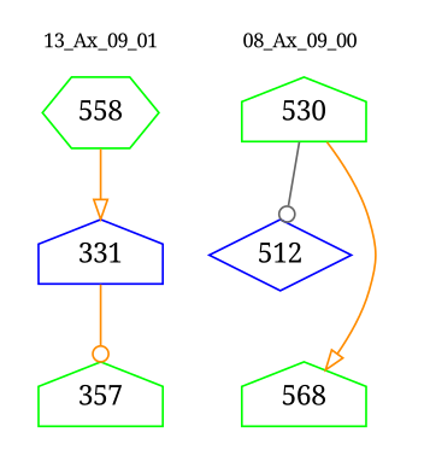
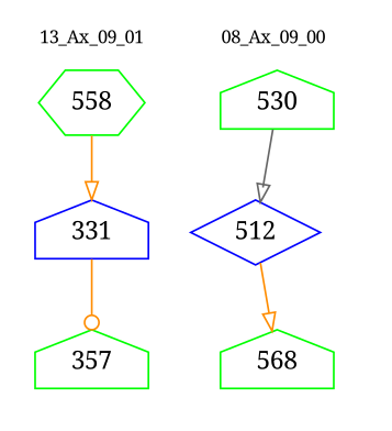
  digraph {
    fontname="Noto Serif"
    node [color=green fontname="Noto Serif" shape=house]
    edge [arrowhead=onormal color=darkorange fontname="Noto Serif"]
    n1 [label=558 shape=hexagon]
    n2 [color=blue label=331]
    n3 [label=357]
    n4 [label=530]
    n5 [color=blue label=512 shape=diamond]
    n6 [label=568]
    subgraph cluster_1 {
      color=white
      fontsize=10
      label="13_Ax_09_01"
      n1
      n2
      n3
    }
    subgraph cluster_2 {
      color=white
      fontsize=10
      label="08_Ax_09_00"
      n4
      n5
      n6
    }
    n1 -> n2
    n2 -> n3 [arrowhead=odot]
-   n4 -> n5 [arrowhead=odot color=gray40]
-   n4 -> n6
+   n4 -> n5 [color=gray40]
+   n5 -> n6
  }
